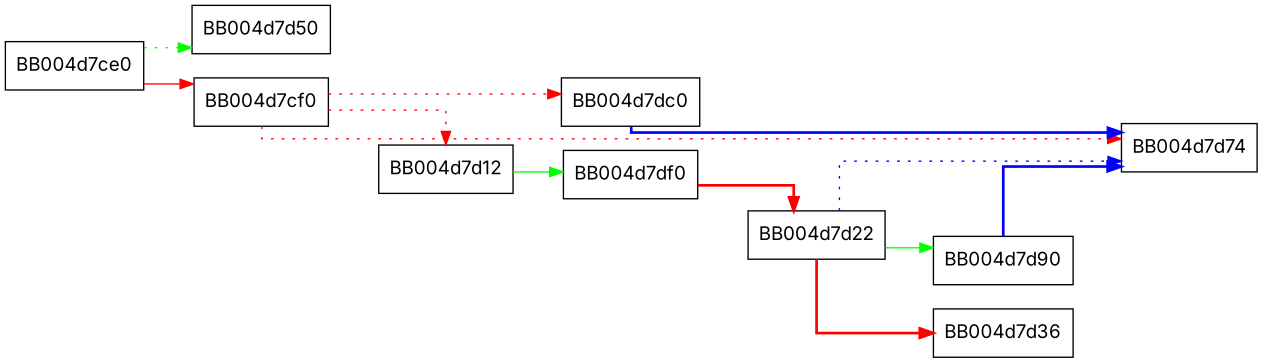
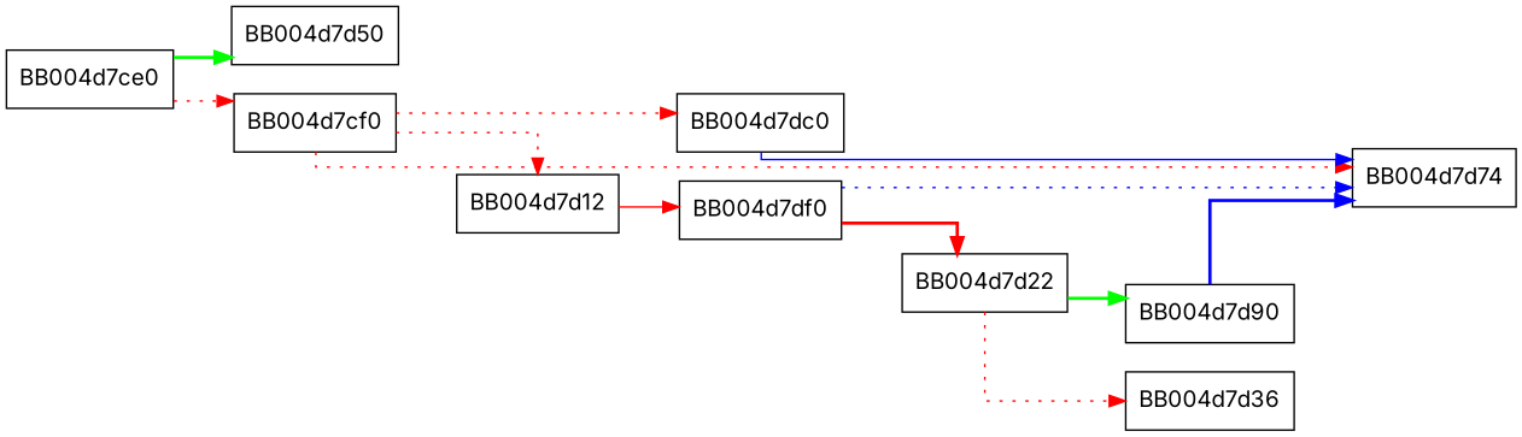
  digraph {
    fontname=Inter
    rankdir=LR
    splines=ortho
    node [fontname=Inter shape=box]
    edge [color=red fontname=Inter style=bold]
    BB004d7ce0
    BB004d7d50
    BB004d7cf0
    BB004d7d74
    BB004d7dc0
    BB004d7d12
    BB004d7df0
    BB004d7d22
    BB004d7d90
    BB004d7d36
-   BB004d7ce0 -> BB004d7d50 [color=green style=dotted]
-   BB004d7ce0 -> BB004d7cf0 [style=solid]
+   BB004d7ce0 -> BB004d7d50 [color=green]
+   BB004d7ce0 -> BB004d7cf0 [style=dotted]
    BB004d7cf0 -> BB004d7d74 [style=dotted]
    BB004d7cf0 -> BB004d7dc0 [style=dotted]
    BB004d7cf0 -> BB004d7d12 [style=dotted]
-   BB004d7dc0 -> BB004d7d74 [color=blue]
-   BB004d7d12 -> BB004d7df0 [color=green style=solid]
-   BB004d7d22 -> BB004d7d74 [color=blue style=dotted]
+   BB004d7dc0 -> BB004d7d74 [color=blue style=solid]
+   BB004d7d12 -> BB004d7df0 [style=solid]
+   BB004d7df0 -> BB004d7d74 [color=blue style=dotted]
    BB004d7df0 -> BB004d7d22
-   BB004d7d22 -> BB004d7d90 [color=green style=solid]
-   BB004d7d22 -> BB004d7d36
+   BB004d7d22 -> BB004d7d90 [color=green]
+   BB004d7d22 -> BB004d7d36 [style=dotted]
    BB004d7d90 -> BB004d7d74 [color=blue]
  }
